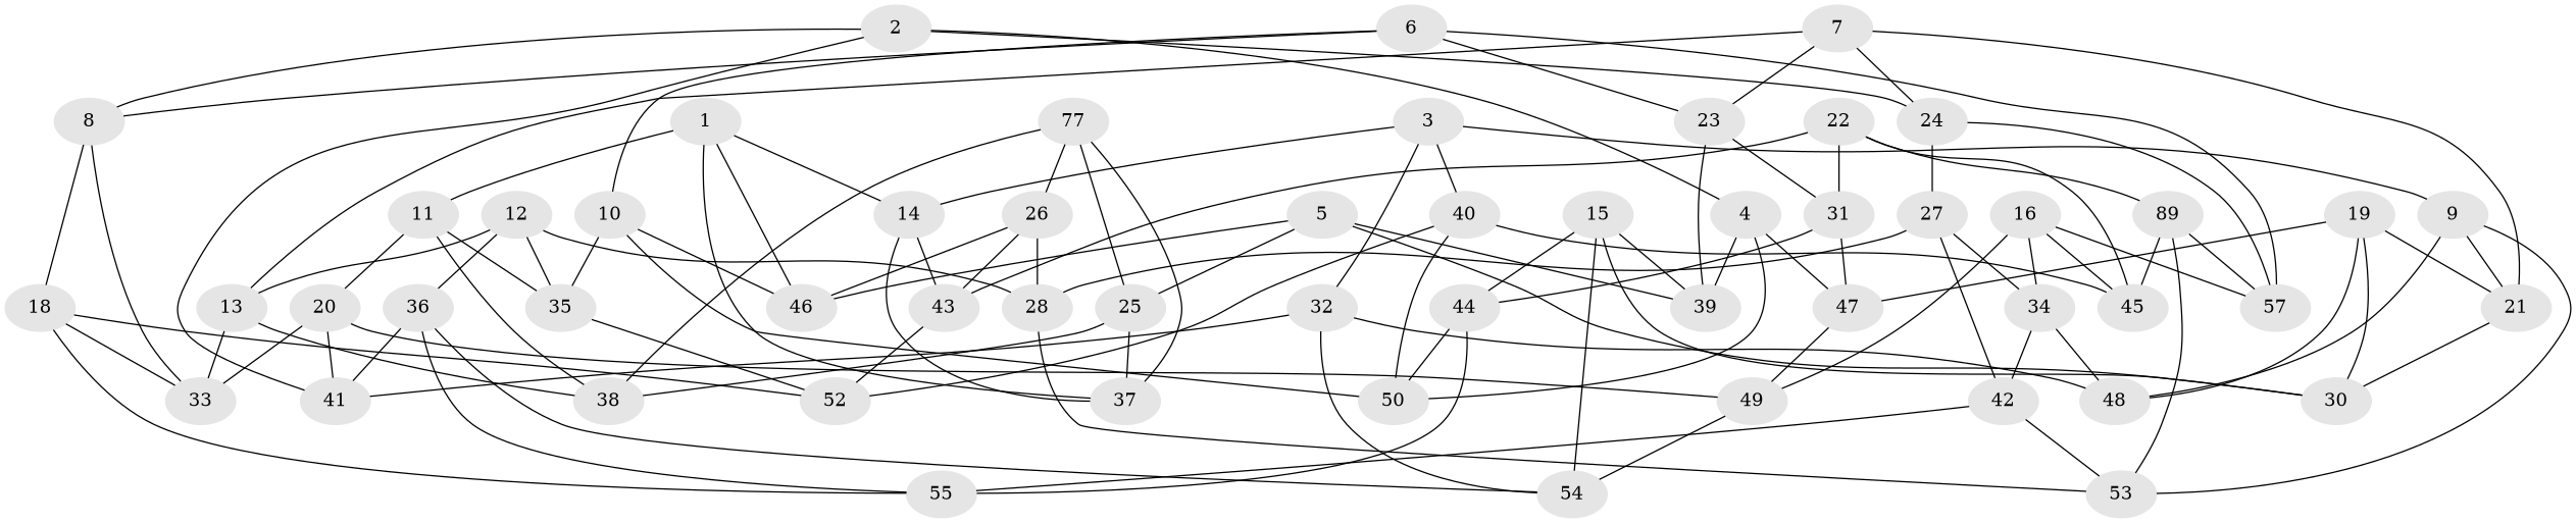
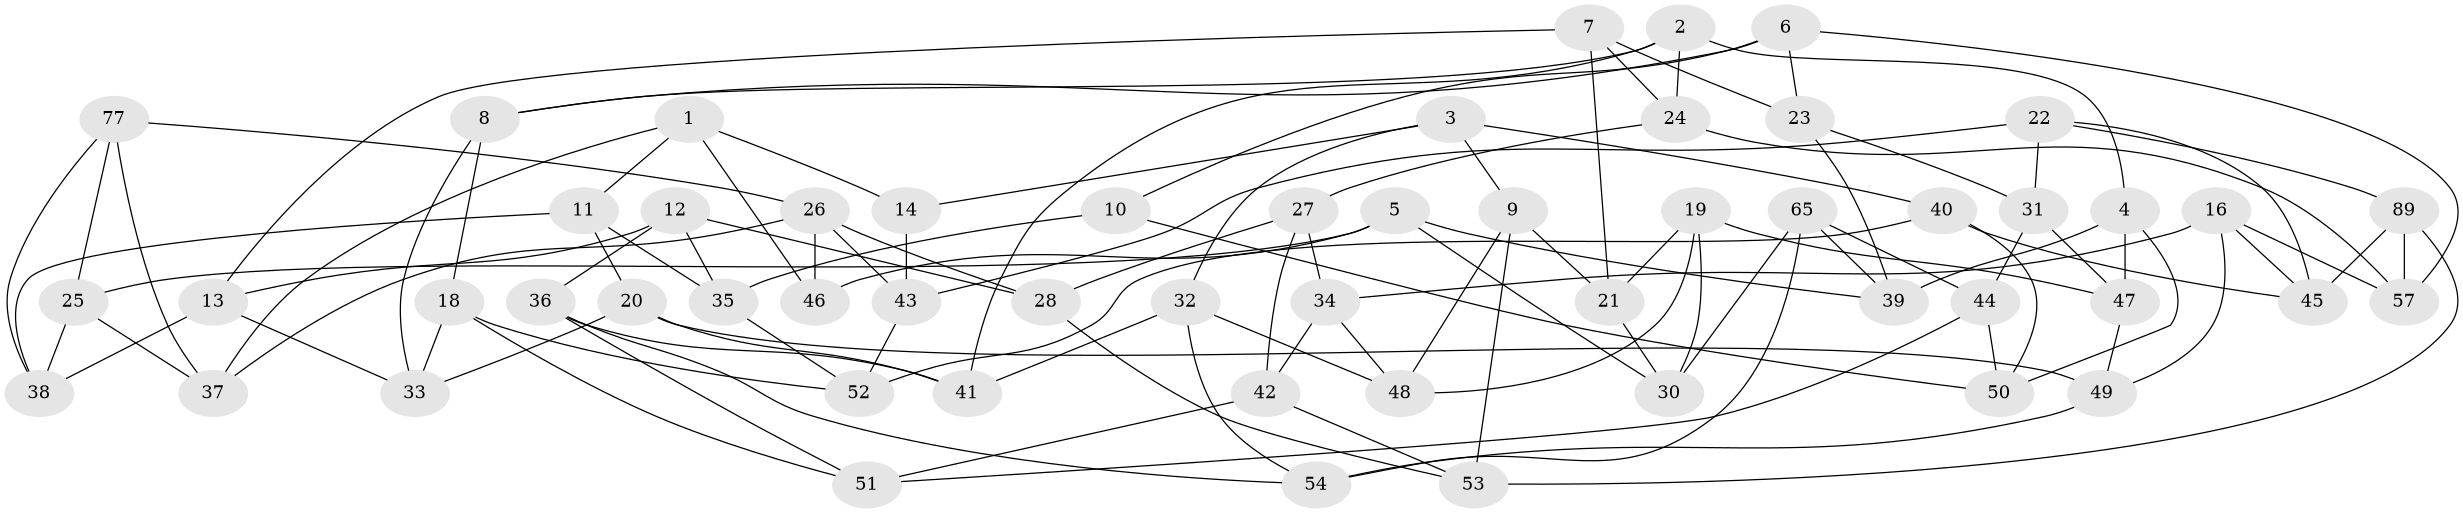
  graph {
    node [color=gray90 style=filled]
    1
    11
    14
    37
    46
    35
    20
    38
    43
    2
    4
    8
    24
    41
    39
    47
    50
    18
    33
    n20 [label=57]
    27
    3
    9
    32
    40
    21
    48
    53
    54
    45
    52
    49
    5
    25
    30
    6
    10
    23
    31
    7
    13
-   55
+   55 [label=51]
    12
    28
    36
-   15
+   15 [label=65]
    44
    16
    34
    42
    n51 [label=77]
    26
    19
    22
    n55 [label=89]
    1 -- 11
    1 -- 14
    1 -- 37
    1 -- 46
    11 -- 35
    11 -- 20
    11 -- 38
-   14 -- 37
+   26 -- 37
    14 -- 43
    35 -- 52
    20 -- 41
    20 -- 33
    20 -- 49
    43 -- 52
    2 -- 4
    2 -- 8
    2 -- 24
    2 -- 41
    4 -- 39
    4 -- 47
    4 -- 50
    8 -- 18
    8 -- 33
    24 -- n20
    24 -- 27
    47 -- 49
    18 -- 33
    18 -- 52
    18 -- 55
    27 -- 28
    27 -- 34
    27 -- 42
    3 -- 14
    3 -- 9
    3 -- 32
    3 -- 40
    9 -- 21
    9 -- 48
    9 -- 53
    32 -- 41
    32 -- 48
    32 -- 54
    40 -- 50
    40 -- 45
    40 -- 52
    21 -- 30
    49 -- 54
    5 -- 46
    5 -- 39
    5 -- 25
    5 -- 30
    25 -- 37
    25 -- 38
    6 -- 8
    6 -- n20
    6 -- 10
    6 -- 23
-   10 -- 46
    10 -- 35
    10 -- 50
    23 -- 39
    23 -- 31
    31 -- 47
    31 -- 44
    7 -- 24
    7 -- 21
    7 -- 23
    7 -- 13
    13 -- 38
    13 -- 33
    12 -- 35
    12 -- 13
    12 -- 28
    12 -- 36
    28 -- 53
    36 -- 41
    36 -- 54
    36 -- 55
    15 -- 39
    15 -- 54
    15 -- 30
    15 -- 44
    44 -- 50
    44 -- 55
    16 -- n20
    16 -- 45
    16 -- 49
    16 -- 34
    34 -- 48
    34 -- 42
    42 -- 53
    42 -- 55
    n51 -- 37
    n51 -- 38
    n51 -- 25
    n51 -- 26
    26 -- 46
    26 -- 43
    26 -- 28
    19 -- 47
    19 -- 21
    19 -- 48
    19 -- 30
    22 -- 43
    22 -- 45
    22 -- 31
    22 -- n55
    n55 -- n20
    n55 -- 53
    n55 -- 45
  }
